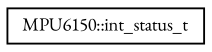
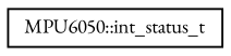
  digraph {
    rankdir=LR
    fontname="EB Garamond"
-   n1 [color=black fillcolor=white fontname="EB Garamond" fontsize=10 height=0.2 label="MPU6150::int_status_t" shape=record style=filled width=0.4]
+   n1 [color=black fillcolor=white fontname="EB Garamond" fontsize=10 height=0.2 label="MPU6050::int_status_t" shape=record style=filled width=0.4]
  }
